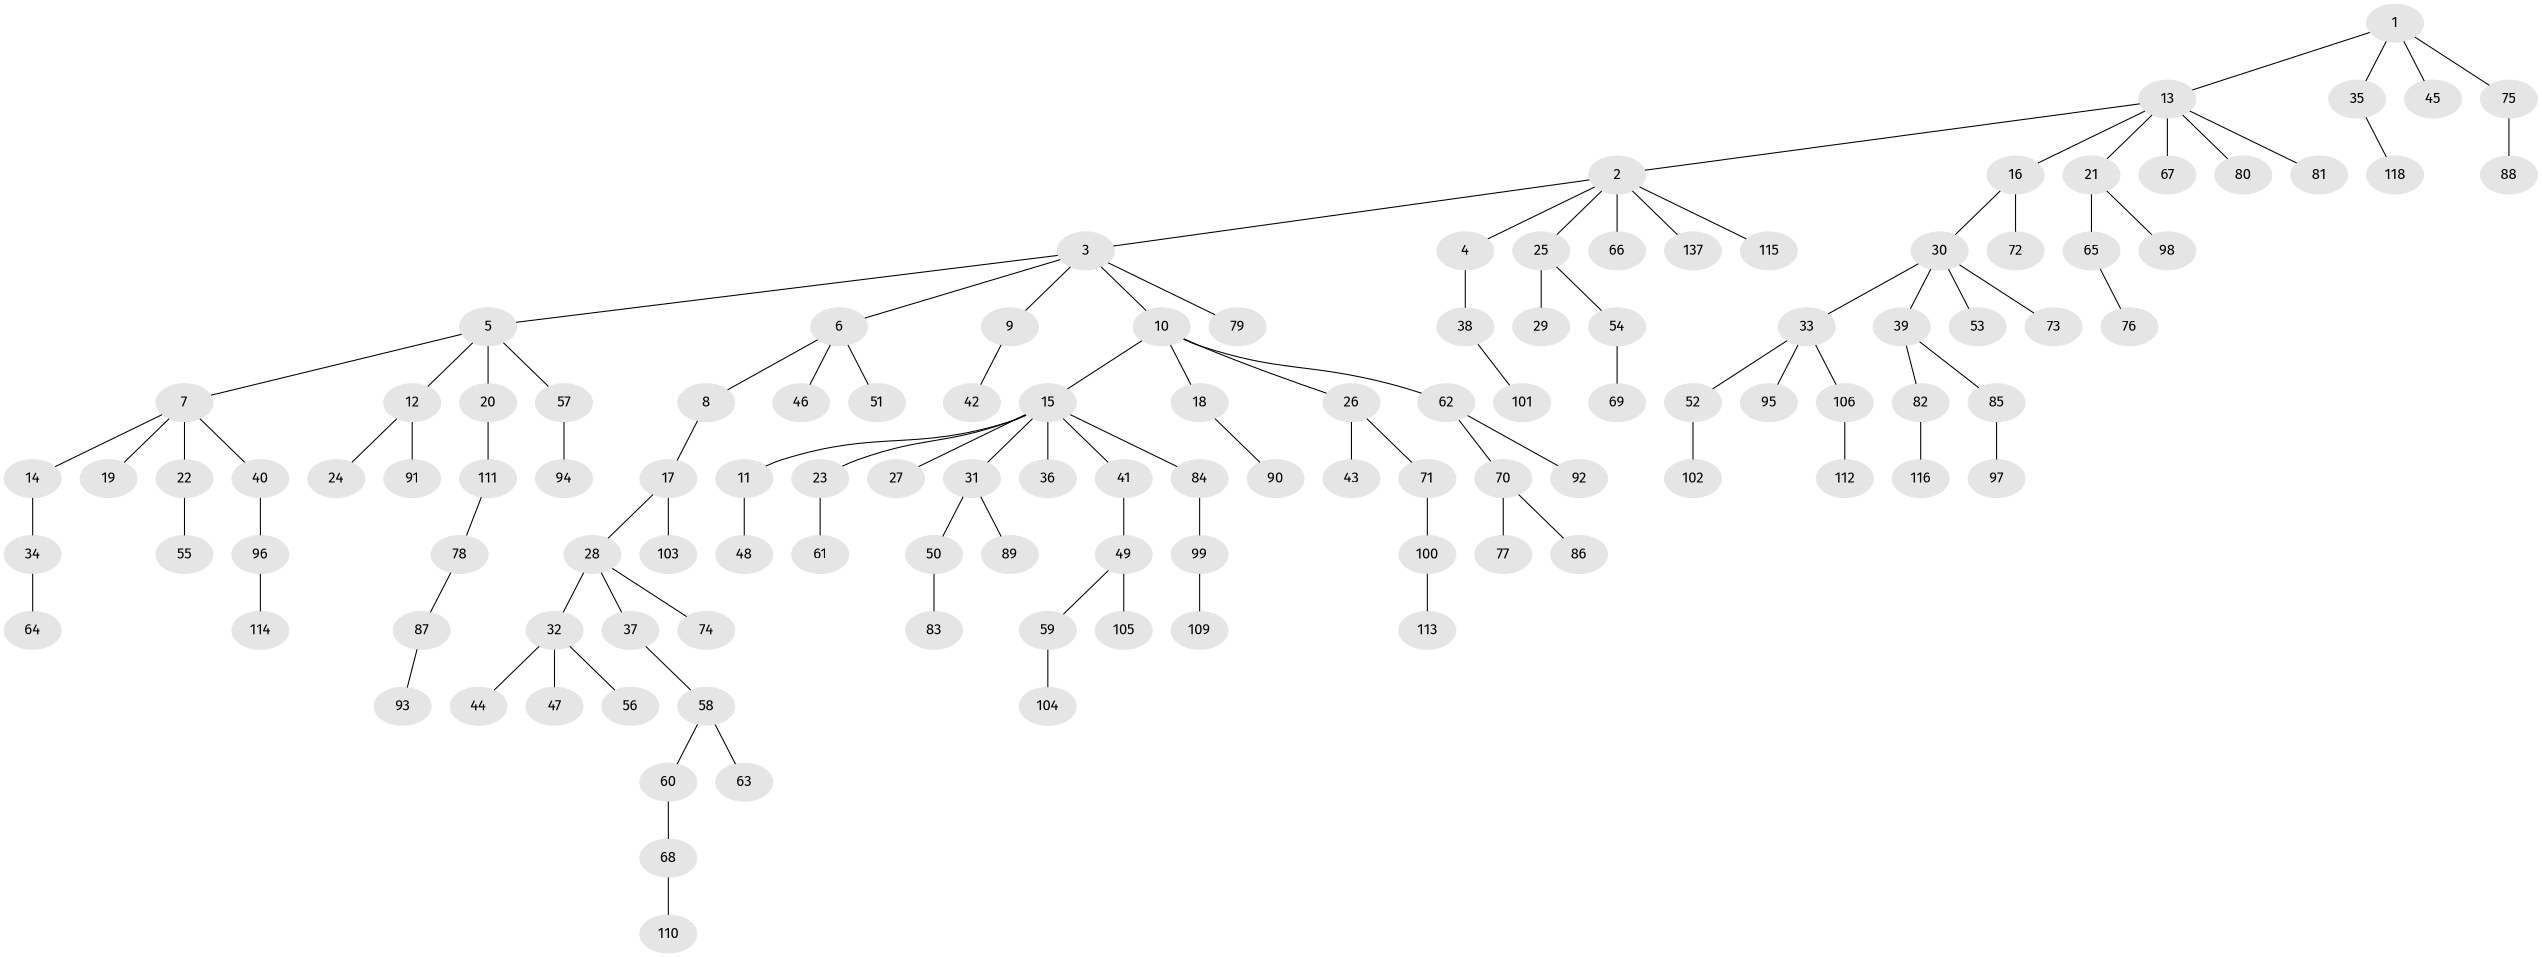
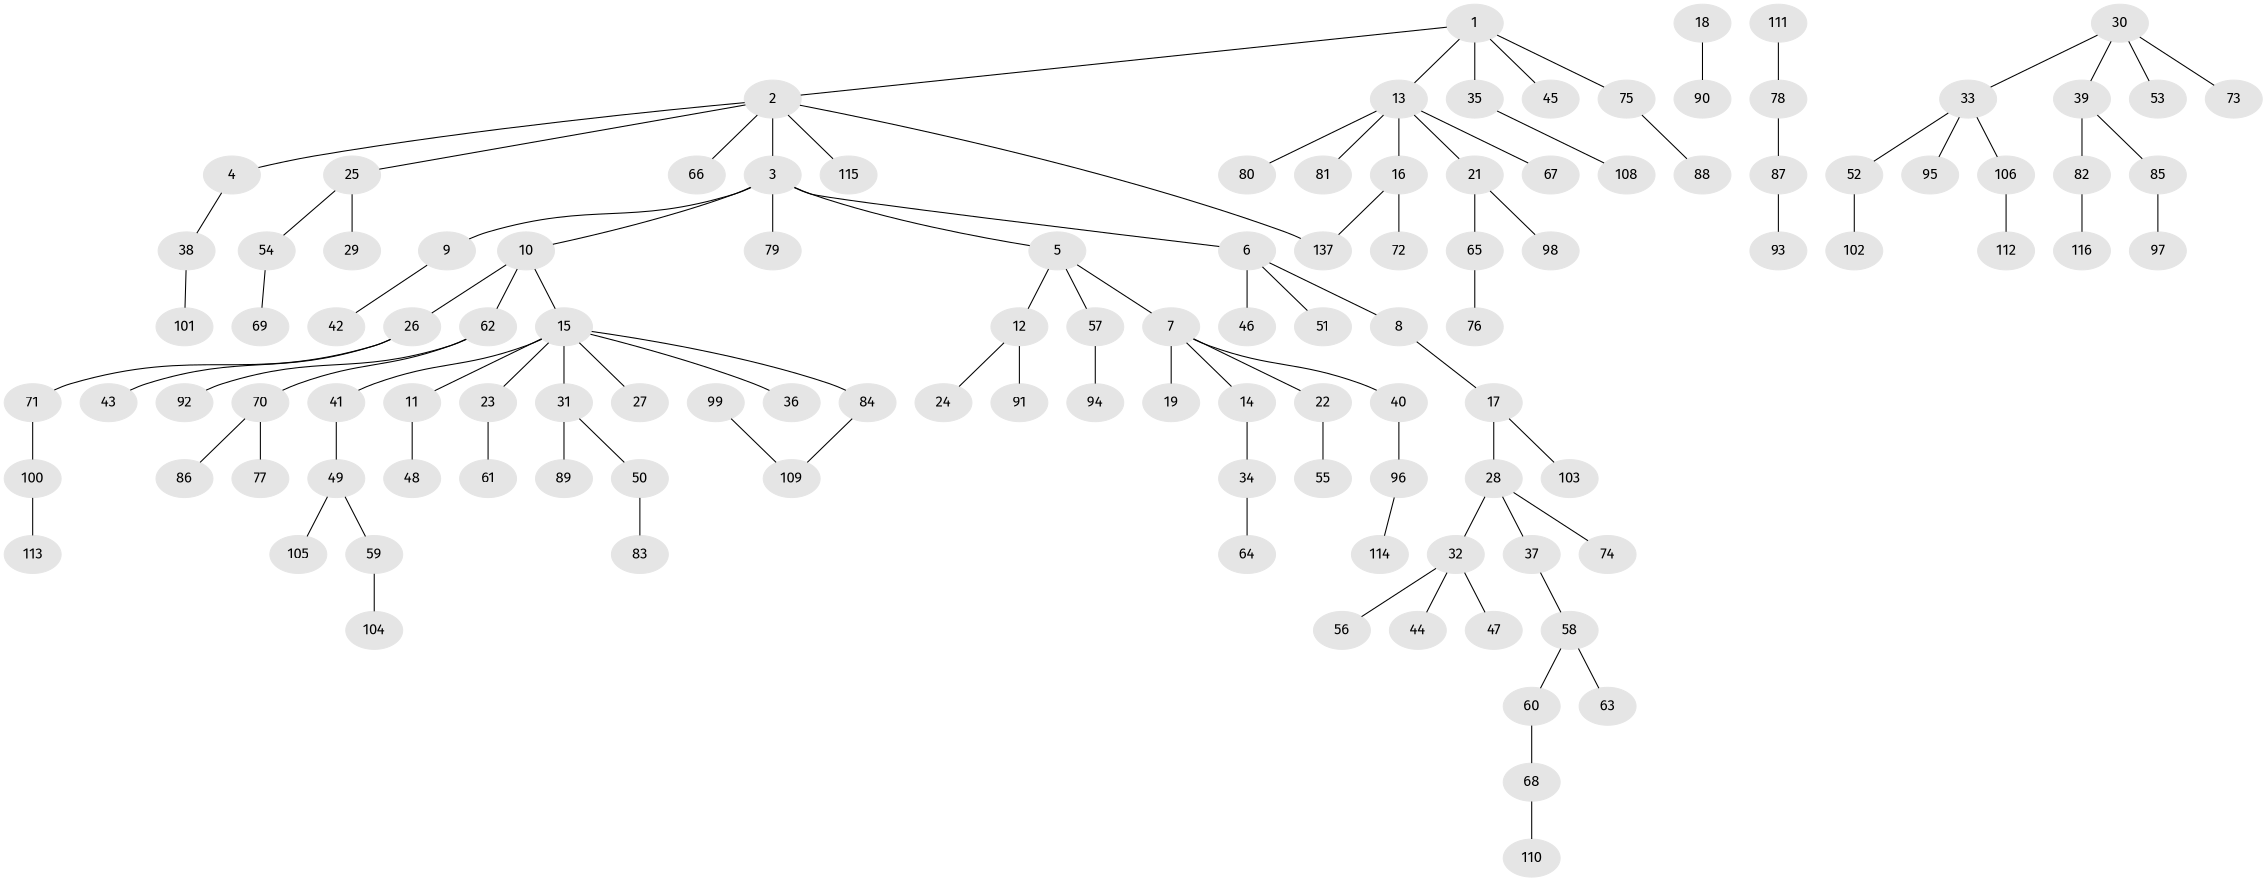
  graph {
    fontname="Fira Sans"
    node [color=gray90 fontname="Fira Sans" style=filled]
    edge [fontname="Fira Sans"]
    1
    2
    13
    35
    45
    75
    3
    4
    25
    66
    n11 [label=137]
    115
    16
    21
    67
    80
    81
-   108 [label=118]
+   108
    88
    5
    6
    9
    10
    79
    38
    29
    54
    7
    12
-   20
    57
    8
    46
    51
    42
    15
    18
    26
    62
    101
    14
    19
    22
    40
    24
    91
    111
    94
    17
    34
    55
    96
    28
    103
    11
    48
    23
    27
    31
    36
    41
    84
    90
    43
    71
    70
    92
    30
    72
    65
    98
    64
    61
    50
    89
    49
    99
    33
    39
    53
    73
    32
    37
    74
    78
    76
    69
    100
    44
    47
    56
    58
    52
    95
    106
    82
    85
    83
    102
    112
    60
    63
    116
    97
    114
    59
    105
    104
    87
    68
    110
    77
    86
    113
    93
    109
-   13 -- 2
+   1 -- 2
    1 -- 13
    1 -- 35
    1 -- 45
    1 -- 75
    2 -- 3
    2 -- 4
    2 -- 25
    2 -- 66
    2 -- n11
    2 -- 115
    13 -- 16
    13 -- 21
    13 -- 67
    13 -- 80
    13 -- 81
    35 -- 108
    75 -- 88
    3 -- 5
    3 -- 6
    3 -- 9
    3 -- 10
    3 -- 79
    4 -- 38
    25 -- 29
    25 -- 54
-   16 -- 30
+   16 -- n11
    16 -- 72
    21 -- 65
    21 -- 98
    5 -- 7
    5 -- 12
-   5 -- 20
    5 -- 57
    6 -- 8
    6 -- 46
    6 -- 51
    9 -- 42
    10 -- 15
-   10 -- 18
    10 -- 26
    10 -- 62
    38 -- 101
    54 -- 69
    7 -- 14
    7 -- 19
    7 -- 22
    7 -- 40
    12 -- 24
    12 -- 91
-   20 -- 111
    57 -- 94
    8 -- 17
    15 -- 11
    15 -- 23
    15 -- 27
    15 -- 31
    15 -- 36
    15 -- 41
    15 -- 84
    18 -- 90
    26 -- 43
    26 -- 71
    62 -- 70
    62 -- 92
    14 -- 34
    22 -- 55
    40 -- 96
    111 -- 78
    17 -- 28
    17 -- 103
    34 -- 64
    96 -- 114
    28 -- 32
    28 -- 37
    28 -- 74
    11 -- 48
    23 -- 61
    31 -- 50
    31 -- 89
    41 -- 49
-   84 -- 99
+   84 -- 109
    71 -- 100
    70 -- 77
    70 -- 86
    30 -- 33
    30 -- 39
    30 -- 53
    30 -- 73
    65 -- 76
    50 -- 83
    49 -- 59
    49 -- 105
    99 -- 109
    33 -- 52
    33 -- 95
    33 -- 106
    39 -- 82
    39 -- 85
    32 -- 44
    32 -- 47
    32 -- 56
    37 -- 58
    78 -- 87
    100 -- 113
    58 -- 60
    58 -- 63
    52 -- 102
    106 -- 112
    82 -- 116
    85 -- 97
    60 -- 68
    59 -- 104
    87 -- 93
    68 -- 110
  }
